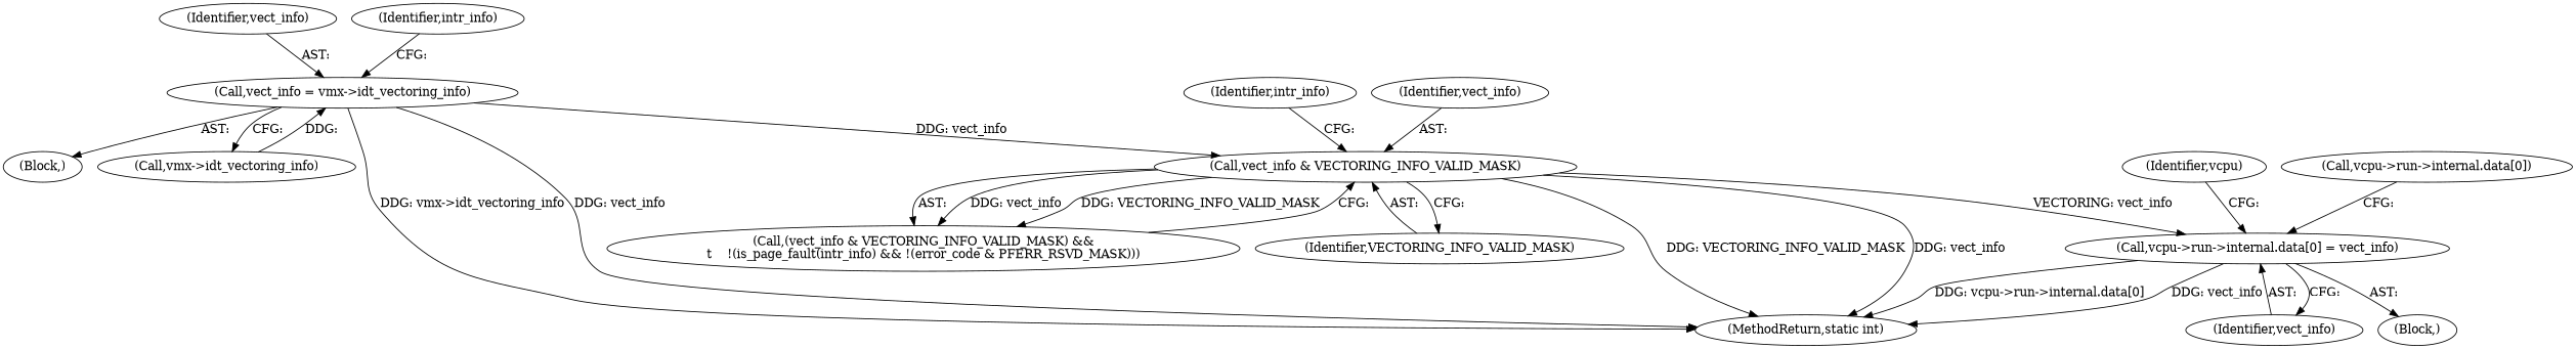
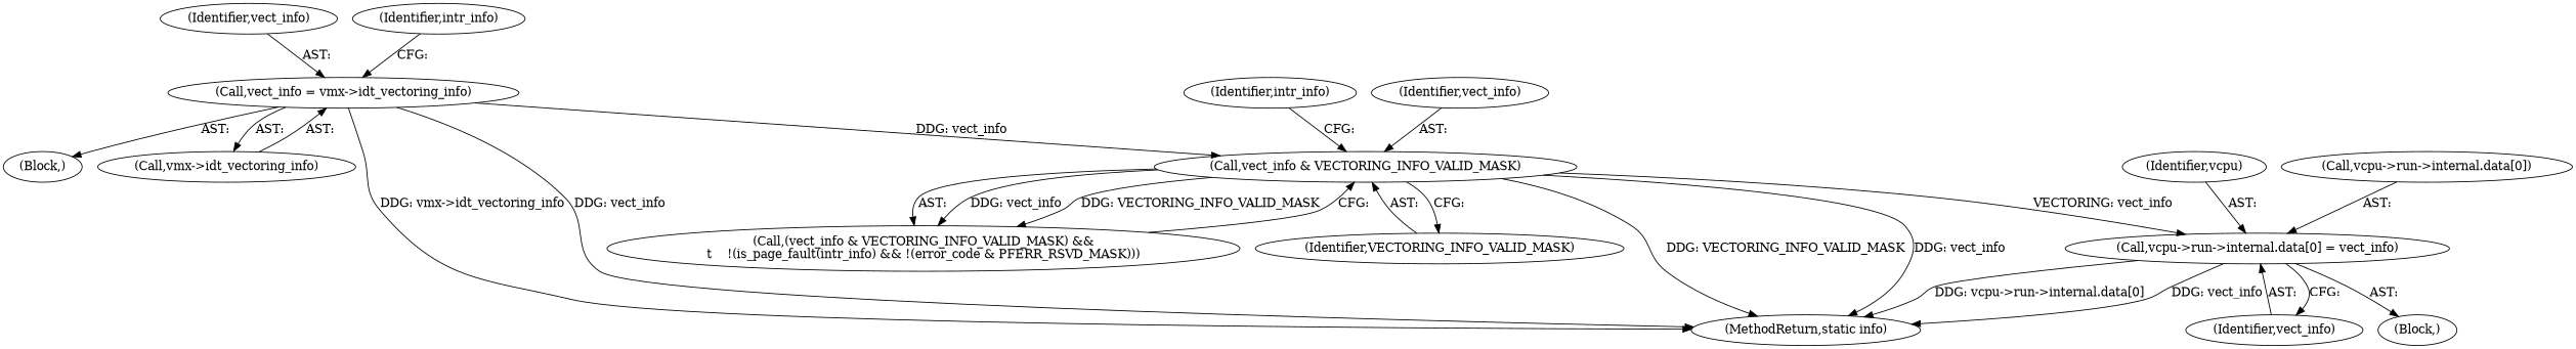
  digraph {
    n1 [label="(Call,vcpu->run->internal.data[0] = vect_info)"]
    n2 [label="(Block,)"]
-   n3 [label="(MethodReturn,static int)"]
+   n3 [label="(MethodReturn,static info)"]
    n4 [label="(Identifier,vect_info)"]
    n5 [label="(Call,vect_info & VECTORING_INFO_VALID_MASK)"]
    n6 [label="(Identifier,VECTORING_INFO_VALID_MASK)"]
    n7 [label="(Call,(vect_info & VECTORING_INFO_VALID_MASK) &&\n\t    !(is_page_fault(intr_info) && !(error_code & PFERR_RSVD_MASK)))"]
    n8 [label="(Call,vect_info = vmx->idt_vectoring_info)"]
    n9 [label="(Block,)"]
    n10 [label="(Call,vmx->idt_vectoring_info)"]
    n11 [label="(Identifier,vcpu)"]
    n12 [label="(Identifier,intr_info)"]
    n13 [label="(Identifier,vect_info)"]
    n14 [label="(Call,vcpu->run->internal.data[0])"]
    n15 [label="(Identifier,vect_info)"]
    n16 [label="(Identifier,intr_info)"]
    n1 -> n2 [label="AST: "]
    n1 -> n3 [label="DDG: vcpu->run->internal.data[0]"]
    n1 -> n3 [label="DDG: vect_info"]
    n1 -> n4 [label="CFG: "]
    n4 -> n1 [label="AST: "]
    n5 -> n1 [label="VECTORING: vect_info"]
    n5 -> n3 [label="DDG: VECTORING_INFO_VALID_MASK"]
    n5 -> n3 [label="DDG: vect_info"]
    n5 -> n6 [label="CFG: "]
    n5 -> n7 [label="AST: "]
    n5 -> n7 [label="DDG: vect_info"]
    n5 -> n7 [label="DDG: VECTORING_INFO_VALID_MASK"]
    n6 -> n5 [label="AST: "]
    n7 -> n5 [label="CFG: "]
    n8 -> n3 [label="DDG: vmx->idt_vectoring_info"]
    n8 -> n3 [label="DDG: vect_info"]
    n8 -> n5 [label="DDG: vect_info"]
    n8 -> n9 [label="AST: "]
-   n8 -> n10 [label="CFG: "]
-   n10 -> n8 [label="DDG: "]
-   n11 -> n1 [label="CFG: "]
+   n8 -> n10 [label="AST: "]
+   n10 -> n8 [label="AST: "]
+   n11 -> n1 [label="AST: "]
    n12 -> n5 [label="CFG: "]
    n13 -> n5 [label="AST: "]
-   n14 -> n1 [label="CFG: "]
+   n14 -> n1 [label="AST: "]
    n15 -> n8 [label="AST: "]
    n16 -> n8 [label="CFG: "]
  }
